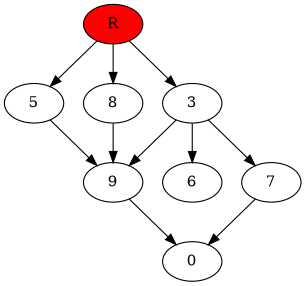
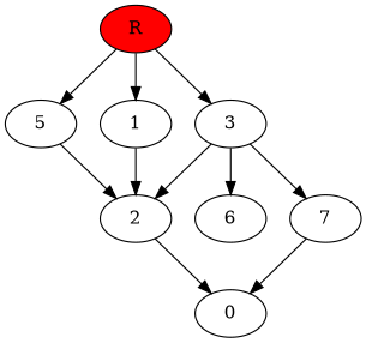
  digraph {
    n1 [label=0]
-   2 [label=9]
+   2
    3
    6
    7
    5
-   8
+   8 [label=1]
    R [fillcolor="#ff0000" style=filled]
    2 -> n1
    3 -> 2
    3 -> 6
    3 -> 7
    7 -> n1
    5 -> 2
    8 -> 2
    R -> 3
    R -> 5
    R -> 8
  }
